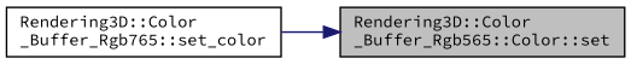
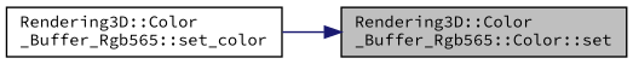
  digraph {
    rankdir=RL
    fontname="Source Code Pro"
    node [color=black fontname="Source Code Pro" fontsize=10 shape=record style=filled]
    n1 [fillcolor=grey75 fontcolor=black height=0.2 label="Rendering3D::Color\l_Buffer_Rgb565::Color::set" width=0.4]
-   n2 [fillcolor=white height=0.2 label="Rendering3D::Color\l_Buffer_Rgb765::set_color" width=0.4]
+   n2 [fillcolor=white height=0.2 label="Rendering3D::Color\l_Buffer_Rgb565::set_color" width=0.4]
    n1 -> n2 [color=midnightblue dir=back fontname="Source Code Pro" fontsize=10 labelfontname=Helvetica labelfontsize=10 style=solid]
  }
